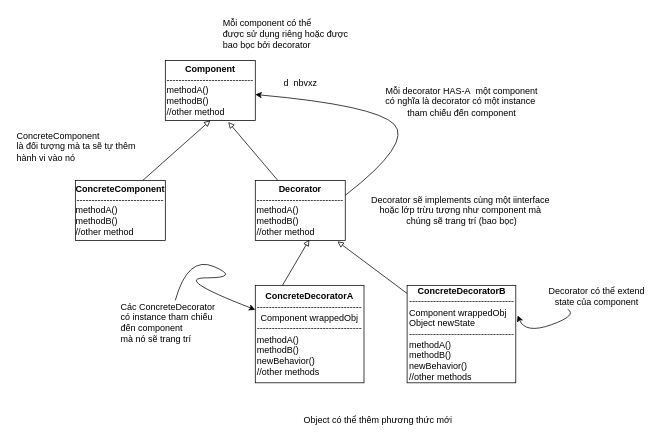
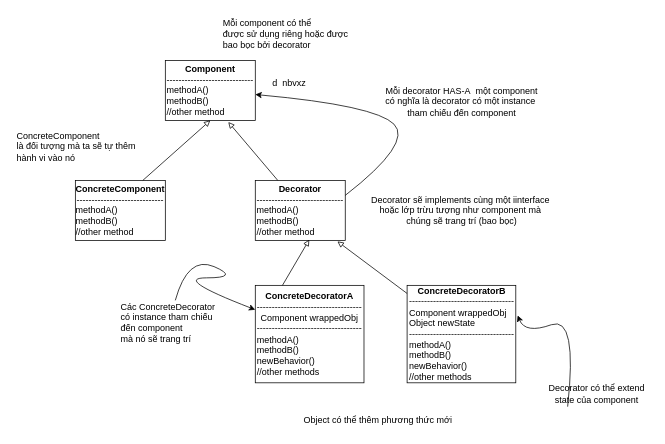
  <mxCell id="0" />
  <mxCell id="1" parent="0" />
  <mxCell id="2" value="&lt;b&gt;Component&lt;/b&gt;&lt;br&gt;-----------------------------&lt;br&gt;&lt;div style=&quot;text-align: left&quot;&gt;&lt;span&gt;methodA()&lt;/span&gt;&lt;/div&gt;&lt;div style=&quot;text-align: left&quot;&gt;&lt;span&gt;methodB()&lt;/span&gt;&lt;/div&gt;&lt;div style=&quot;text-align: left&quot;&gt;&lt;span&gt;//other method&lt;/span&gt;&lt;/div&gt;" style="rounded=0;whiteSpace=wrap;html=1;" vertex="1" parent="1"><mxGeometry x="220" y="80" width="120" height="80" as="geometry" /></mxCell>
  <mxCell id="3" value="&lt;b&gt;ConcreteComponent&lt;/b&gt;&lt;br&gt;-----------------------------&lt;br&gt;&lt;div style=&quot;text-align: left&quot;&gt;&lt;span&gt;methodA()&lt;/span&gt;&lt;/div&gt;&lt;div style=&quot;text-align: left&quot;&gt;&lt;span&gt;methodB()&lt;/span&gt;&lt;/div&gt;&lt;div style=&quot;text-align: left&quot;&gt;&lt;span&gt;//other method&lt;/span&gt;&lt;/div&gt;" style="rounded=0;whiteSpace=wrap;html=1;" vertex="1" parent="1"><mxGeometry x="100" y="240" width="120" height="80" as="geometry" /></mxCell>
  <mxCell id="4" value="&lt;b&gt;Decorator&lt;/b&gt;&lt;br&gt;-----------------------------&lt;br&gt;&lt;div style=&quot;text-align: left&quot;&gt;&lt;span&gt;methodA()&lt;/span&gt;&lt;/div&gt;&lt;div style=&quot;text-align: left&quot;&gt;&lt;span&gt;methodB()&lt;/span&gt;&lt;/div&gt;&lt;div style=&quot;text-align: left&quot;&gt;&lt;span&gt;//other method&lt;/span&gt;&lt;/div&gt;" style="rounded=0;whiteSpace=wrap;html=1;" vertex="1" parent="1"><mxGeometry x="340" y="240" width="120" height="80" as="geometry" /></mxCell>
  <mxCell id="5" value="&lt;b&gt;ConcreteDecoratorA&lt;/b&gt;&lt;br&gt;-----------------------------------&lt;br&gt;Component wrappedObj&lt;br&gt;-----------------------------------&lt;br&gt;&lt;div style=&quot;text-align: left&quot;&gt;&lt;span&gt;methodA()&lt;/span&gt;&lt;/div&gt;&lt;div style=&quot;text-align: left&quot;&gt;&lt;span&gt;methodB()&lt;/span&gt;&lt;/div&gt;&lt;div style=&quot;text-align: left&quot;&gt;&lt;span&gt;newBehavior()&lt;/span&gt;&lt;/div&gt;&lt;div style=&quot;text-align: left&quot;&gt;&lt;span&gt;//other methods&lt;/span&gt;&lt;/div&gt;" style="rounded=0;whiteSpace=wrap;html=1;" vertex="1" parent="1"><mxGeometry x="340" y="380" width="145" height="130" as="geometry" /></mxCell>
  <mxCell id="6" value="&lt;b&gt;ConcreteDecoratorB&lt;/b&gt;&lt;br&gt;-----------------------------------&lt;br&gt;&lt;div style=&quot;text-align: left&quot;&gt;&lt;span&gt;Component wrappedObj&lt;/span&gt;&lt;/div&gt;&lt;div style=&quot;text-align: left&quot;&gt;&lt;span&gt;Object newState&lt;/span&gt;&lt;/div&gt;-----------------------------------&lt;br&gt;&lt;div style=&quot;text-align: left&quot;&gt;&lt;span&gt;methodA()&lt;/span&gt;&lt;/div&gt;&lt;div style=&quot;text-align: left&quot;&gt;&lt;span&gt;methodB()&lt;/span&gt;&lt;/div&gt;&lt;div style=&quot;text-align: left&quot;&gt;&lt;span&gt;newBehavior()&lt;/span&gt;&lt;/div&gt;&lt;div style=&quot;text-align: left&quot;&gt;&lt;span&gt;//other methods&lt;/span&gt;&lt;/div&gt;" style="rounded=0;whiteSpace=wrap;html=1;" vertex="1" parent="1"><mxGeometry x="542.5" y="380" width="145" height="130" as="geometry" /></mxCell>
  <mxCell id="7" value="" style="endArrow=block;html=1;rounded=0;entryX=0.5;entryY=1;entryDx=0;entryDy=0;exitX=0.75;exitY=0;exitDx=0;exitDy=0;endFill=0;" edge="1" parent="1" source="3" target="2"><mxGeometry width="50" height="50" relative="1" as="geometry"><mxPoint x="410" y="340" as="sourcePoint" /><mxPoint x="460" y="290" as="targetPoint" /></mxGeometry></mxCell>
  <mxCell id="8" value="" style="endArrow=block;html=1;rounded=0;entryX=0.7;entryY=1.027;entryDx=0;entryDy=0;entryPerimeter=0;exitX=0.25;exitY=0;exitDx=0;exitDy=0;endFill=0;" edge="1" parent="1" source="4" target="2"><mxGeometry width="50" height="50" relative="1" as="geometry"><mxPoint x="410" y="340" as="sourcePoint" /><mxPoint x="460" y="290" as="targetPoint" /></mxGeometry></mxCell>
  <mxCell id="9" value="" style="endArrow=block;html=1;rounded=0;entryX=0.6;entryY=0.988;entryDx=0;entryDy=0;entryPerimeter=0;exitX=0.25;exitY=0;exitDx=0;exitDy=0;endFill=0;" edge="1" parent="1" source="5" target="4"><mxGeometry width="50" height="50" relative="1" as="geometry"><mxPoint x="409" y="440" as="sourcePoint" /><mxPoint x="430" y="340" as="targetPoint" /></mxGeometry></mxCell>
  <mxCell id="10" value="" style="endArrow=block;html=1;rounded=0;entryX=0.913;entryY=1.017;entryDx=0;entryDy=0;entryPerimeter=0;endFill=0;" edge="1" parent="1" source="6" target="4"><mxGeometry width="50" height="50" relative="1" as="geometry"><mxPoint x="410" y="340" as="sourcePoint" /><mxPoint x="460" y="290" as="targetPoint" /></mxGeometry></mxCell>
  <mxCell id="11" value="Mỗi component có thể&lt;br&gt;được sử dụng riêng hoặc được&amp;nbsp;&lt;br&gt;bao bọc bởi decorator&amp;nbsp;" style="text;html=1;align=left;verticalAlign=middle;resizable=0;points=[];autosize=1;strokeColor=none;fillColor=none;" vertex="1" parent="1"><mxGeometry x="295" y="20" width="190" height="50" as="geometry" /></mxCell>
  <mxCell id="12" value="" style="curved=1;endArrow=classic;html=1;rounded=0;exitX=1;exitY=0.25;exitDx=0;exitDy=0;" edge="1" parent="1" source="4" target="2"><mxGeometry width="50" height="50" relative="1" as="geometry"><mxPoint x="500" y="190" as="sourcePoint" /><mxPoint x="550" y="140" as="targetPoint" /><Array as="points"><mxPoint x="550" y="190" /><mxPoint x="500" y="140" /></Array></mxGeometry></mxCell>
  <mxCell id="13" value="Mỗi decorator HAS-A&amp;nbsp; một component&lt;br&gt;có nghĩa là decorator có một instance&amp;nbsp;&lt;br&gt;tham chiếu đến component" style="text;html=1;align=center;verticalAlign=middle;resizable=0;points=[];autosize=1;strokeColor=none;fillColor=none;" vertex="1" parent="1"><mxGeometry x="505" y="110" width="220" height="50" as="geometry" /></mxCell>
  <mxCell id="14" value="Decorator sẽ implements cùng một iinterface&amp;nbsp;&lt;br&gt;hoặc lớp trừu tượng như component mà&amp;nbsp;&lt;br&gt;chúng sẽ trang trí (bao bọc)" style="text;html=1;align=center;verticalAlign=middle;resizable=0;points=[];autosize=1;strokeColor=none;fillColor=none;" vertex="1" parent="1"><mxGeometry x="485" y="255" width="260" height="50" as="geometry" /></mxCell>
- <mxCell id="15" value="Decorator có thể extend &lt;br&gt;state của component" style="text;html=1;align=center;verticalAlign=middle;resizable=0;points=[];autosize=1;strokeColor=none;fillColor=none;" vertex="1" parent="1"><mxGeometry x="725" y="380" width="140" height="30" as="geometry" /></mxCell>
+ <mxCell id="15" value="Decorator có thể extend &lt;br&gt;state của component" style="text;html=1;align=center;verticalAlign=middle;resizable=0;points=[];autosize=1;strokeColor=none;fillColor=none;" vertex="1" parent="1"><mxGeometry x="725" y="510" width="140" height="30" as="geometry" /></mxCell>
  <mxCell id="16" value="&lt;div style=&quot;text-align: left&quot;&gt;&lt;span&gt;Các ConcreteDecorator&amp;nbsp;&lt;/span&gt;&lt;/div&gt;&lt;div style=&quot;text-align: left&quot;&gt;&lt;span&gt;có instance tham chiếu&lt;/span&gt;&lt;/div&gt;&lt;div style=&quot;text-align: left&quot;&gt;&lt;span&gt;đến component&amp;nbsp;&lt;/span&gt;&lt;/div&gt;&lt;div style=&quot;text-align: left&quot;&gt;&lt;span&gt;mà nó sẽ trang trí&lt;/span&gt;&lt;/div&gt;" style="text;html=1;align=center;verticalAlign=middle;resizable=0;points=[];autosize=1;strokeColor=none;fillColor=none;" vertex="1" parent="1"><mxGeometry x="150" y="400" width="150" height="60" as="geometry" /></mxCell>
  <mxCell id="17" value="ConcreteComponent&amp;nbsp;&lt;br&gt;là đối tượng mà ta sẽ tự thêm&lt;br&gt;hành vi vào nó" style="text;html=1;align=left;verticalAlign=middle;resizable=0;points=[];autosize=1;strokeColor=none;fillColor=none;" vertex="1" parent="1"><mxGeometry x="20" y="170" width="170" height="50" as="geometry" /></mxCell>
  <mxCell id="18" value="Object có thể thêm phương thức mới&amp;nbsp;" style="text;html=1;align=center;verticalAlign=middle;resizable=0;points=[];autosize=1;strokeColor=none;fillColor=none;" vertex="1" parent="1"><mxGeometry x="390" y="550" width="230" height="20" as="geometry" /></mxCell>
  <mxCell id="19" value="" style="curved=1;endArrow=classic;html=1;rounded=0;entryX=0;entryY=0.25;entryDx=0;entryDy=0;" edge="1" parent="1" source="16" target="5"><mxGeometry width="50" height="50" relative="1" as="geometry"><mxPoint x="410" y="340" as="sourcePoint" /><mxPoint x="460" y="290" as="targetPoint" /><Array as="points"><mxPoint x="250" y="340" /><mxPoint x="320" y="370" /><mxPoint x="230" y="370" /></Array></mxGeometry></mxCell>
  <mxCell id="20" value="" style="curved=1;endArrow=classic;html=1;rounded=0;entryX=1.017;entryY=0.308;entryDx=0;entryDy=0;entryPerimeter=0;exitX=0.226;exitY=1.06;exitDx=0;exitDy=0;exitPerimeter=0;" edge="1" parent="1" source="15" target="6"><mxGeometry width="50" height="50" relative="1" as="geometry"><mxPoint x="720" y="420" as="sourcePoint" /><mxPoint x="770" y="370" as="targetPoint" /><Array as="points"><mxPoint x="770" y="420" /><mxPoint x="700" y="445" /></Array></mxGeometry></mxCell>
- <mxCell id="21" value="&amp;nbsp; &amp;nbsp; &amp;nbsp;d&amp;nbsp; nbvxz&amp;nbsp;&amp;nbsp;" style="text;html=1;align=center;verticalAlign=middle;resizable=0;points=[];autosize=1;strokeColor=none;fillColor=none;" vertex="1" parent="1"><mxGeometry x="355" y="100" width="80" height="20" as="geometry" /></mxCell>
+ <mxCell id="21" value="&amp;nbsp; &amp;nbsp; &amp;nbsp;d&amp;nbsp; nbvxz&amp;nbsp;&amp;nbsp;" style="text;html=1;align=center;verticalAlign=middle;resizable=0;points=[];autosize=1;strokeColor=none;fillColor=none;" vertex="1" parent="1"><mxGeometry x="340" y="100" width="80" height="20" as="geometry" /></mxCell>
